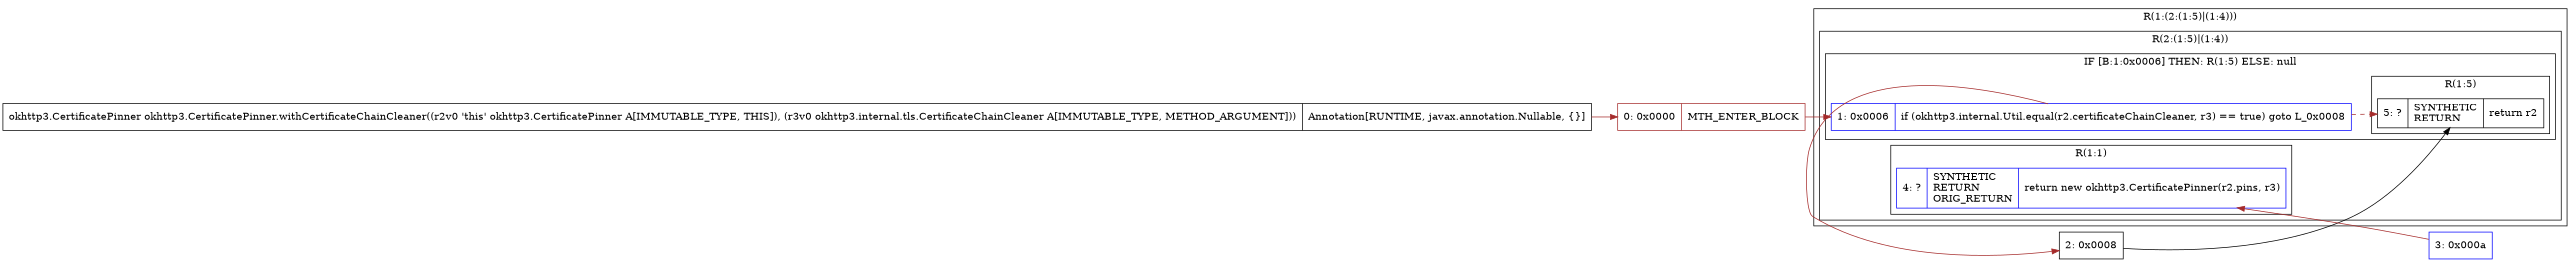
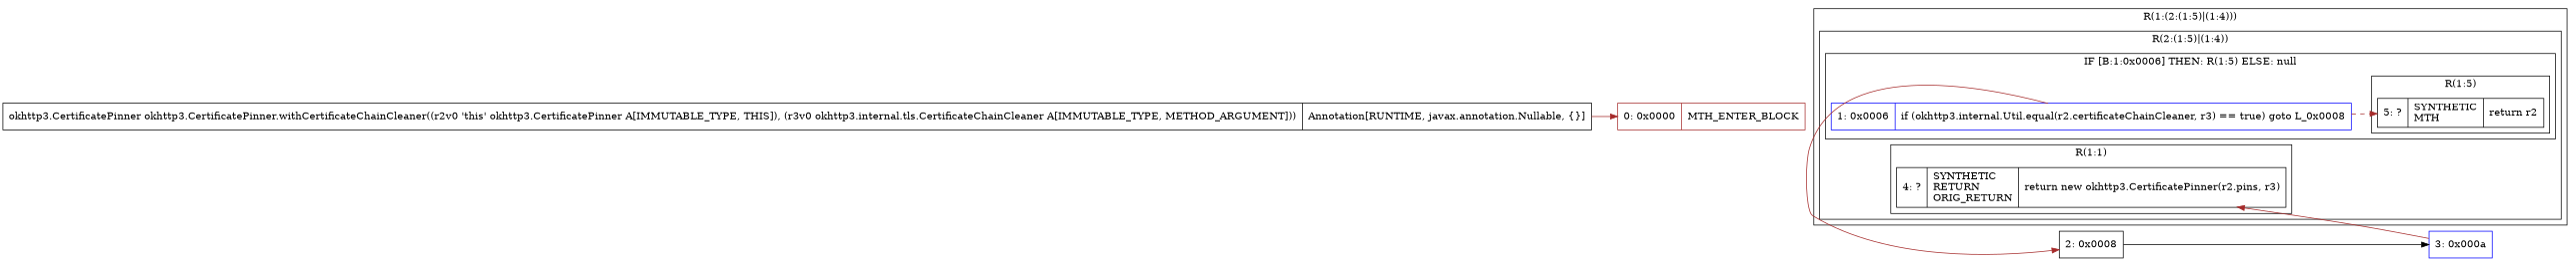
  digraph {
    rankdir=LR
    node [color=black shape=record]
    edge [color=brown]
-   n1 [label="{5\:\ ?|SYNTHETIC\lRETURN\l|return r2\l}"]
+   n1 [label="{5\:\ ?|SYNTHETIC\lMTH\l|return r2\l}"]
    n2 [color=blue label="{1\:\ 0x0006|if (okhttp3.internal.Util.equal(r2.certificateChainCleaner, r3) == true) goto L_0x0008\l}"]
-   n3 [color=blue label="{4\:\ ?|SYNTHETIC\lRETURN\lORIG_RETURN\l|return new okhttp3.CertificatePinner(r2.pins, r3)\l}"]
+   n3 [label="{4\:\ ?|SYNTHETIC\lRETURN\lORIG_RETURN\l|return new okhttp3.CertificatePinner(r2.pins, r3)\l}"]
    n4 [label="{2\:\ 0x0008}"]
    n5 [color=blue label="{3\:\ 0x000a}"]
    n6 [color=brown label="{0\:\ 0x0000|MTH_ENTER_BLOCK\l}"]
    n7 [label="{okhttp3.CertificatePinner okhttp3.CertificatePinner.withCertificateChainCleaner((r2v0 'this' okhttp3.CertificatePinner A[IMMUTABLE_TYPE, THIS]), (r3v0 okhttp3.internal.tls.CertificateChainCleaner A[IMMUTABLE_TYPE, METHOD_ARGUMENT]))  | Annotation[RUNTIME, javax.annotation.Nullable, \{\}]\l}"]
    subgraph cluster_1 {
      label="R(1:(2:(1:5)|(1:4)))"
      subgraph cluster_2 {
        label="R(2:(1:5)|(1:4))"
        subgraph cluster_3 {
          label="IF [B:1:0x0006] THEN: R(1:5) ELSE: null"
          n2
          subgraph cluster_4 {
            label="R(1:5)"
            n1
          }
        }
        subgraph cluster_5 {
          label="R(1:1)"
          n3
        }
      }
    }
    n2 -> n1 [style=dashed]
    n2 -> n4
-   n4 -> n1 [color=black]
+   n4 -> n5 [color=black]
    n5 -> n3
-   n6 -> n2
    n7 -> n6
  }
